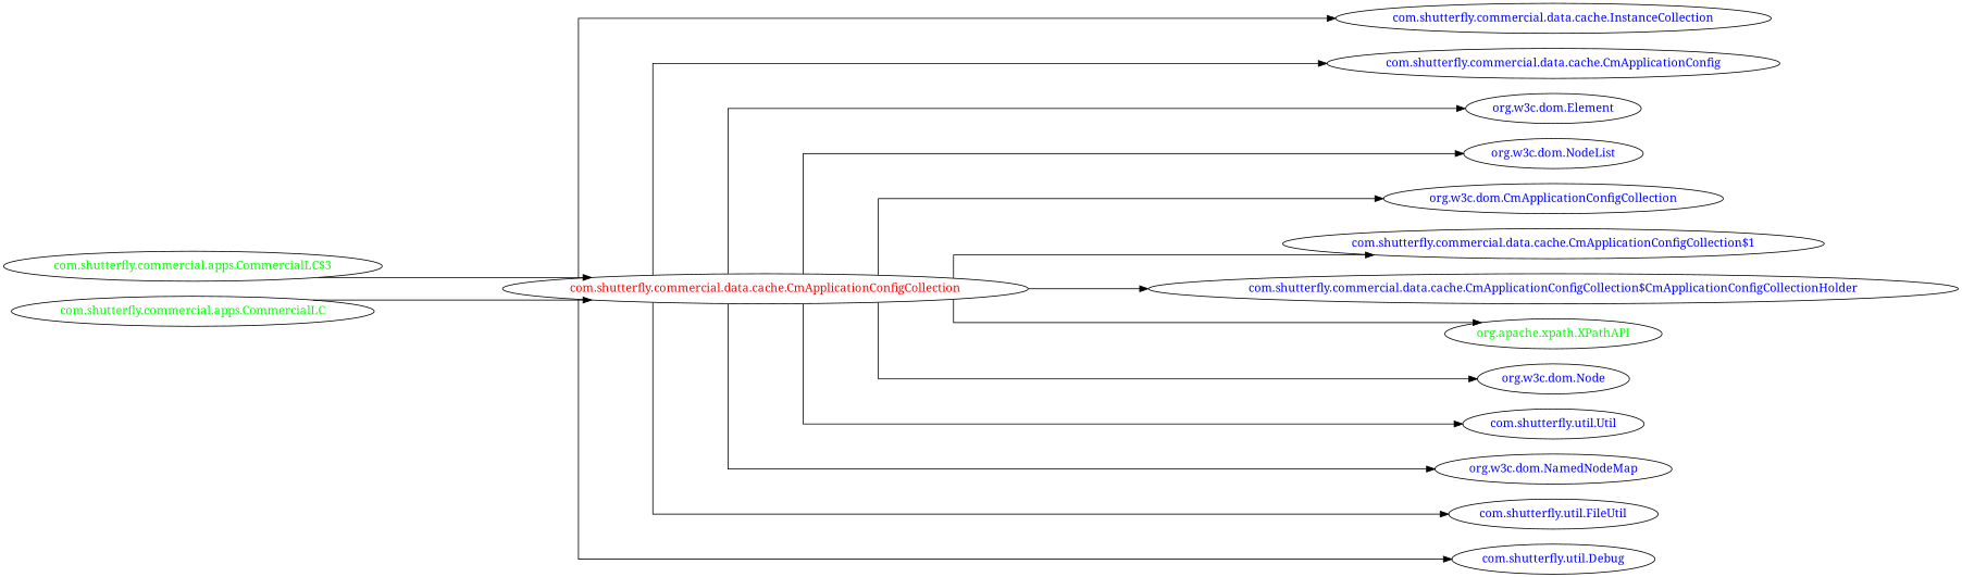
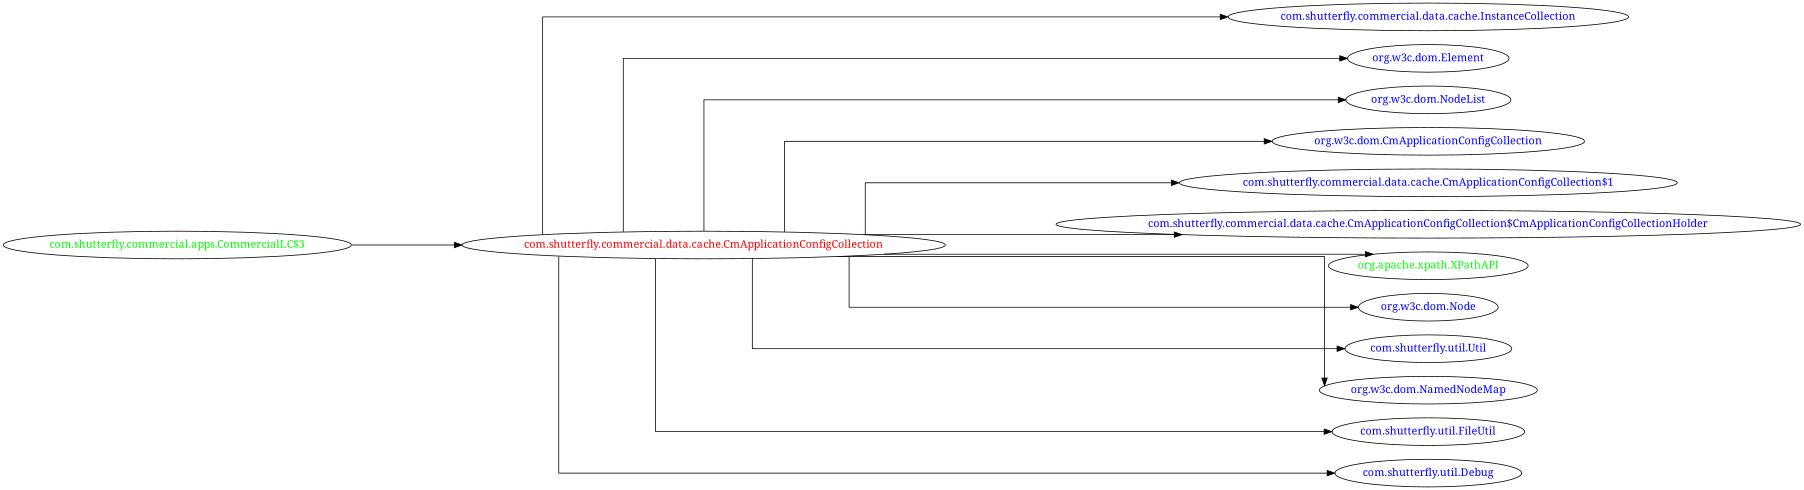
  digraph {
    concentrate=true
    fontname="Noto Serif"
    rankdir=LR
    ranksep=2.0
    splines=ortho
    node [fontcolor=blue fontname="Noto Serif"]
    edge [fontname="Noto Serif"]
    "com.shutterfly.commercial.data.cache.CmApplicationConfigCollection" [fontcolor=red]
    "com.shutterfly.commercial.data.cache.InstanceCollection"
-   "com.shutterfly.commercial.data.cache.CmApplicationConfig"
    "org.w3c.dom.Element"
    "org.w3c.dom.NodeList"
    n6 [label="org.w3c.dom.CmApplicationConfigCollection"]
    "com.shutterfly.commercial.data.cache.CmApplicationConfigCollection$1"
    "com.shutterfly.commercial.data.cache.CmApplicationConfigCollection$CmApplicationConfigCollectionHolder"
    "org.apache.xpath.XPathAPI" [fontcolor=green]
    "org.w3c.dom.Node"
    "com.shutterfly.util.Util"
    "org.w3c.dom.NamedNodeMap"
    "com.shutterfly.util.FileUtil"
    "com.shutterfly.util.Debug"
    "com.shutterfly.commercial.apps.CommercialLC$3" [fontcolor=green]
-   "com.shutterfly.commercial.apps.CommercialLC" [fontcolor=green]
    "com.shutterfly.commercial.data.cache.CmApplicationConfigCollection" -> "com.shutterfly.commercial.data.cache.InstanceCollection"
-   "com.shutterfly.commercial.data.cache.CmApplicationConfigCollection" -> "com.shutterfly.commercial.data.cache.CmApplicationConfig"
    "com.shutterfly.commercial.data.cache.CmApplicationConfigCollection" -> "org.w3c.dom.Element"
    "com.shutterfly.commercial.data.cache.CmApplicationConfigCollection" -> "org.w3c.dom.NodeList"
    "com.shutterfly.commercial.data.cache.CmApplicationConfigCollection" -> n6
    "com.shutterfly.commercial.data.cache.CmApplicationConfigCollection" -> "com.shutterfly.commercial.data.cache.CmApplicationConfigCollection$1"
    "com.shutterfly.commercial.data.cache.CmApplicationConfigCollection" -> "com.shutterfly.commercial.data.cache.CmApplicationConfigCollection$CmApplicationConfigCollectionHolder"
    "com.shutterfly.commercial.data.cache.CmApplicationConfigCollection" -> "org.apache.xpath.XPathAPI"
    "com.shutterfly.commercial.data.cache.CmApplicationConfigCollection" -> "org.w3c.dom.Node"
    "com.shutterfly.commercial.data.cache.CmApplicationConfigCollection" -> "com.shutterfly.util.Util"
    "com.shutterfly.commercial.data.cache.CmApplicationConfigCollection" -> "org.w3c.dom.NamedNodeMap"
    "com.shutterfly.commercial.data.cache.CmApplicationConfigCollection" -> "com.shutterfly.util.FileUtil"
    "com.shutterfly.commercial.data.cache.CmApplicationConfigCollection" -> "com.shutterfly.util.Debug"
    "com.shutterfly.commercial.apps.CommercialLC$3" -> "com.shutterfly.commercial.data.cache.CmApplicationConfigCollection"
-   "com.shutterfly.commercial.apps.CommercialLC" -> "com.shutterfly.commercial.data.cache.CmApplicationConfigCollection"
  }
